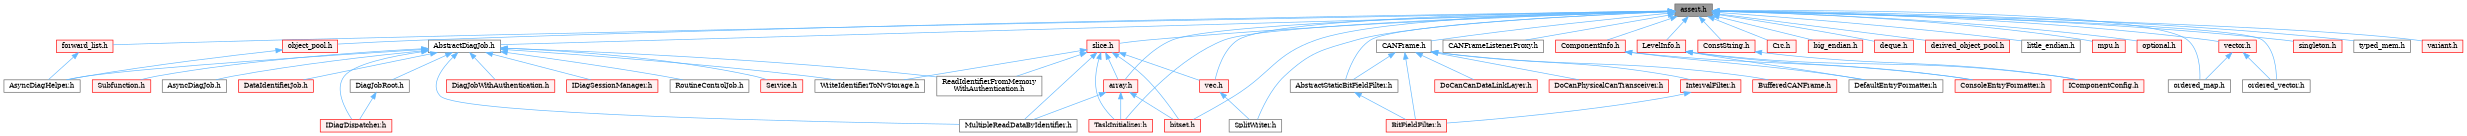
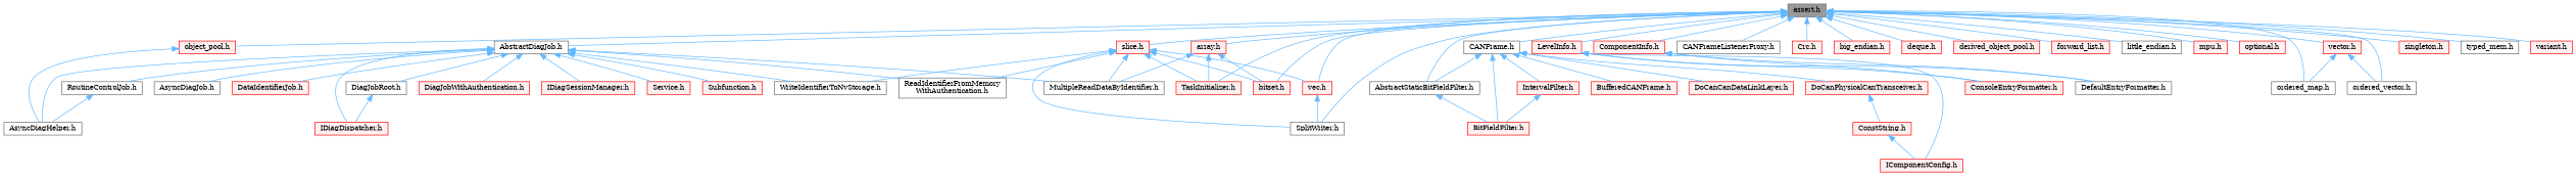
  digraph {
    fontname="DejaVu Serif"
    node [color=red fillcolor="#FFF0F0" fontname="DejaVu Serif" fontsize=10 shape=box style=filled]
    edge [color=steelblue1 dir=back fontname="DejaVu Serif" fontsize=10 labelfontname=Helvetica labelfontsize=10 style=solid]
    n1 [color=gray40 fillcolor=grey60 fontcolor=black height=0.2 label="assert.h" width=0.4]
    n2 [color=grey40 fillcolor=white height=0.2 label="AbstractDiagJob.h" width=0.4]
    n3 [color=grey40 fillcolor=white height=0.2 label="AbstractStaticBitFieldFilter.h" width=0.4]
    n4 [color=grey40 fillcolor=white height=0.2 label="CANFrame.h" width=0.4]
    n5 [color=grey40 fillcolor=white height=0.2 label="CANFrameListenerProxy.h" width=0.4]
    n6 [height=0.2 label="ComponentInfo.h" width=0.4]
    n7 [height=0.2 label="ConstString.h" width=0.4]
    n8 [height=0.2 label="Crc.h" width=0.4]
    n9 [height=0.2 label="LevelInfo.h" width=0.4]
    n10 [color=grey40 fillcolor=white height=0.2 label="SplitWriter.h" width=0.4]
    n11 [height=0.2 label="TaskInitializer.h" width=0.4]
    n12 [height=0.2 label="array.h" width=0.4]
    n13 [height=0.2 label="bitset.h" width=0.4]
    n14 [height=0.2 label="big_endian.h" width=0.4]
    n15 [height=0.2 label="deque.h" width=0.4]
    n16 [height=0.2 label="derived_object_pool.h" width=0.4]
    n17 [height=0.2 label="forward_list.h" width=0.4]
    n18 [color=grey40 fillcolor=white height=0.2 label="little_endian.h" width=0.4]
    n19 [height=0.2 label="mpu.h" width=0.4]
    n20 [height=0.2 label="object_pool.h" width=0.4]
    n21 [height=0.2 label="optional.h" width=0.4]
    n22 [color=grey40 fillcolor=white height=0.2 label="ordered_map.h" width=0.4]
    n23 [color=grey40 fillcolor=white height=0.2 label="ordered_vector.h" width=0.4]
    n24 [height=0.2 label="singleton.h" width=0.4]
    n25 [height=0.2 label="slice.h" width=0.4]
    n26 [height=0.2 label="vec.h" width=0.4]
    n27 [color=grey40 fillcolor=white height=0.2 label="typed_mem.h" width=0.4]
    n28 [height=0.2 label="variant.h" width=0.4]
    n29 [height=0.2 label="vector.h" width=0.4]
    n30 [color=grey40 fillcolor=white height=0.2 label="AsyncDiagHelper.h" width=0.4]
    n31 [color=grey40 fillcolor=white height=0.2 label="AsyncDiagJob.h" width=0.4]
    n32 [height=0.2 label="DataIdentifierJob.h" width=0.4]
    n33 [color=grey40 fillcolor=white height=0.2 label="DiagJobRoot.h" width=0.4]
    n34 [height=0.2 label="IDiagDispatcher.h" width=0.4]
    n35 [height=0.2 label="DiagJobWithAuthentication.h" width=0.4]
    n36 [height=0.2 label="IDiagSessionManager.h" width=0.4]
    n37 [color=grey40 fillcolor=white height=0.2 label="MultipleReadDataByIdentifier.h" width=0.4]
    n38 [color=grey40 fillcolor=white height=0.2 label="ReadIdentifierFromMemory\lWithAuthentication.h" width=0.4]
    n39 [color=grey40 fillcolor=white height=0.2 label="RoutineControlJob.h" width=0.4]
    n40 [height=0.2 label="Service.h" width=0.4]
    n41 [height=0.2 label="Subfunction.h" width=0.4]
    n42 [color=grey40 fillcolor=white height=0.2 label="WriteIdentifierToNvStorage.h" width=0.4]
    n43 [height=0.2 label="BitFieldFilter.h" width=0.4]
    n44 [height=0.2 label="BufferedCANFrame.h" width=0.4]
    n45 [height=0.2 label="DoCanCanDataLinkLayer.h" width=0.4]
    n46 [height=0.2 label="DoCanPhysicalCanTransceiver.h" width=0.4]
    n47 [height=0.2 label="IntervalFilter.h" width=0.4]
    n48 [height=0.2 label="ConsoleEntryFormatter.h" width=0.4]
    n49 [color=grey40 fillcolor=white height=0.2 label="DefaultEntryFormatter.h" width=0.4]
    n50 [height=0.2 label="IComponentConfig.h" width=0.4]
    n1 -> n2
    n1 -> n3
    n1 -> n4
    n1 -> n5
    n1 -> n6
-   n1 -> n7
+   n46 -> n7
    n1 -> n8
    n1 -> n9
    n1 -> n10
    n1 -> n11
    n1 -> n12
    n1 -> n13
    n1 -> n14
    n1 -> n15
    n1 -> n16
    n1 -> n17
    n1 -> n18
    n1 -> n19
    n1 -> n20
    n1 -> n21
    n1 -> n22
    n1 -> n23
    n1 -> n24
    n1 -> n25
    n1 -> n26
    n1 -> n27
    n1 -> n28
    n1 -> n29
    n2 -> n30
    n2 -> n31
    n2 -> n32
    n2 -> n33
    n2 -> n34
    n2 -> n35
    n2 -> n36
    n2 -> n37
    n2 -> n38
    n2 -> n39
    n2 -> n40
    n2 -> n41
    n2 -> n42
    n3 -> n43
    n4 -> n3
    n4 -> n43
    n4 -> n44
    n4 -> n45
    n4 -> n46
    n4 -> n47
    n6 -> n48
    n6 -> n49
    n7 -> n50
    n9 -> n48
    n9 -> n49
    n9 -> n50
    n12 -> n11
    n12 -> n13
    n12 -> n37
-   n17 -> n30
+   n39 -> n30
    n20 -> n30
-   n25 -> n12
+   n25 -> n10
    n25 -> n11
    n25 -> n13
    n25 -> n26
    n25 -> n37
    n25 -> n38
    n25 -> n42
    n26 -> n10
    n29 -> n22
    n29 -> n23
    n33 -> n34
    n47 -> n43
  }
